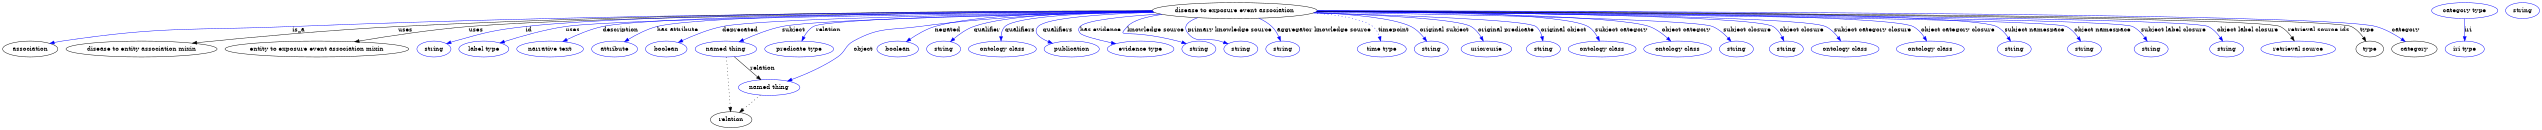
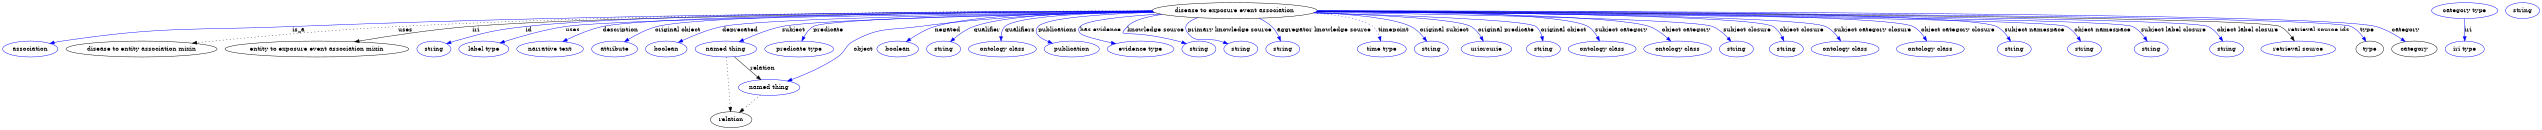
  digraph {
    node [color=blue]
    edge [color=blue style=solid]
    n1 [height=0.5 label="disease to exposure event association" width=5.1815 color=""]
-   association [height=0.5 width=1.7332 color=""]
+   association [height=0.5 width=1.7332]
    "disease to entity association mixin" [height=0.5 width=4.7482 color=""]
    "entity to exposure event association mixin" [height=0.5 width=5.7773 color=""]
    n5 [height=0.5 label=string width=1.0652]
    n6 [height=0.5 label="label type" width=1.5707]
    n7 [height=0.5 label="narrative text" width=2.0943]
    n8 [height=0.5 label=attribute width=1.4443]
    n9 [height=0.5 label=boolean width=1.2999]
    n10 [height=0.5 label="named thing" width=1.9318]
    n11 [height=0.5 label="predicate type" width=2.1665]
    n12 [height=0.5 label="named thing" width=1.9318]
    n13 [height=0.5 label=boolean width=1.2999]
    n14 [height=0.5 label=string width=1.0652]
    n15 [height=0.5 label="ontology class" width=2.1304]
    n16 [height=0.5 label=publication width=1.7332]
    n17 [height=0.5 label="evidence type" width=2.0943]
    n18 [height=0.5 label=string width=1.0652]
    n19 [height=0.5 label=string width=1.0652]
    n20 [height=0.5 label=string width=1.0652]
    n21 [height=0.5 label="time type" width=1.5346]
    n22 [height=0.5 label=string width=1.0652]
    n23 [height=0.5 label=uriorcurie width=1.5887]
    n24 [height=0.5 label=string width=1.0652]
    n25 [height=0.5 label="ontology class" width=2.1304]
    n26 [height=0.5 label="ontology class" width=2.1304]
    n27 [height=0.5 label=string width=1.0652]
    n28 [height=0.5 label=string width=1.0652]
    n29 [height=0.5 label="ontology class" width=2.1304]
    n30 [height=0.5 label="ontology class" width=2.1304]
    n31 [height=0.5 label=string width=1.0652]
    n32 [height=0.5 label=string width=1.0652]
    n33 [height=0.5 label=string width=1.0652]
    n34 [height=0.5 label=string width=1.0652]
    n35 [height=0.5 label="retrieval source" width=2.347]
    type [height=0.5 width=0.86659 color=""]
    category [height=0.5 width=1.4263 color=""]
    n38 [height=0.5 label="iri type" width=1.2277]
    relation [height=0.5 width=1.2999 color=""]
    n40 [height=0.5 label=string width=1.0652]
    n41 [height=0.5 label="category type" width=2.0762]
    n1 -> association [label=is_a style=""]
-   n1 -> "disease to entity association mixin" [label=uses color="" style=""]
-   n1 -> "entity to exposure event association mixin" [label=uses color="" style=""]
+   n1 -> "disease to entity association mixin" [label=uses style=dotted color=""]
+   n1 -> "entity to exposure event association mixin" [label=iri color="" style=""]
    n1 -> n5 [label=id]
    n1 -> n6 [label=uses]
    n1 -> n7 [label=description]
-   n1 -> n8 [label="has attribute"]
+   n1 -> n8 [label="original object"]
    n1 -> n9 [label=deprecated]
    n1 -> n10 [label=subject]
-   n1 -> n11 [label=relation]
+   n1 -> n11 [label=predicate]
    n1 -> n12 [label=object]
    n1 -> n13 [label=negated]
    n1 -> n14 [label=qualifier]
    n1 -> n15 [label=qualifiers]
-   n1 -> n16 [label=qualifiers]
+   n1 -> n16 [label=publications]
    n1 -> n17 [label="has evidence"]
    n1 -> n18 [label="knowledge source"]
    n1 -> n19 [label="primary knowledge source"]
    n1 -> n20 [label="aggregator knowledge source"]
    n1 -> n21 [label=timepoint style=dotted]
    n1 -> n22 [label="original subject"]
    n1 -> n23 [label="original predicate"]
    n1 -> n24 [label="original object"]
    n1 -> n25 [label="subject category"]
    n1 -> n26 [label="object category"]
    n1 -> n27 [label="subject closure"]
    n1 -> n28 [label="object closure"]
    n1 -> n29 [label="subject category closure"]
    n1 -> n30 [label="object category closure"]
    n1 -> n31 [label="subject namespace"]
    n1 -> n32 [label="object namespace"]
    n1 -> n33 [label="subject label closure"]
    n1 -> n34 [label="object label closure"]
    n1 -> n35 [color=black label="retrieval source ids"]
-   n1 -> type [color=black label=type]
+   n1 -> type [label=type]
    n1 -> category [label=category]
    n10 -> n12 [label=relation color="" style=""]
    n10 -> relation [style=dotted color=""]
    n12 -> relation [style=dotted color=""]
    n41 -> n38 [label=iri]
  }
